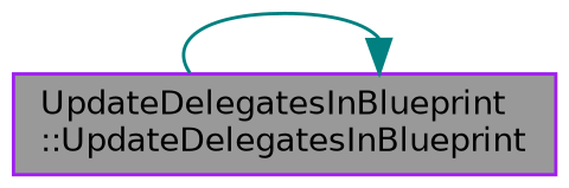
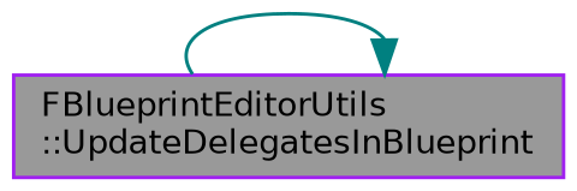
  digraph {
    rankdir=LR
-   n1 [color=purple fillcolor=grey60 fontcolor=black fontname=Helvetica fontsize=10 height=0.2 label="UpdateDelegatesInBlueprint\l::UpdateDelegatesInBlueprint" shape=box style=filled width=0.4]
+   n1 [color=purple fillcolor=grey60 fontcolor=black fontname=Helvetica fontsize=10 height=0.2 label="FBlueprintEditorUtils\l::UpdateDelegatesInBlueprint" shape=box style=filled width=0.4]
    n1 -> n1 [color=teal fontname=Helvetica fontsize=10 labelfontname=Helvetica labelfontsize=10 style=solid]
  }
